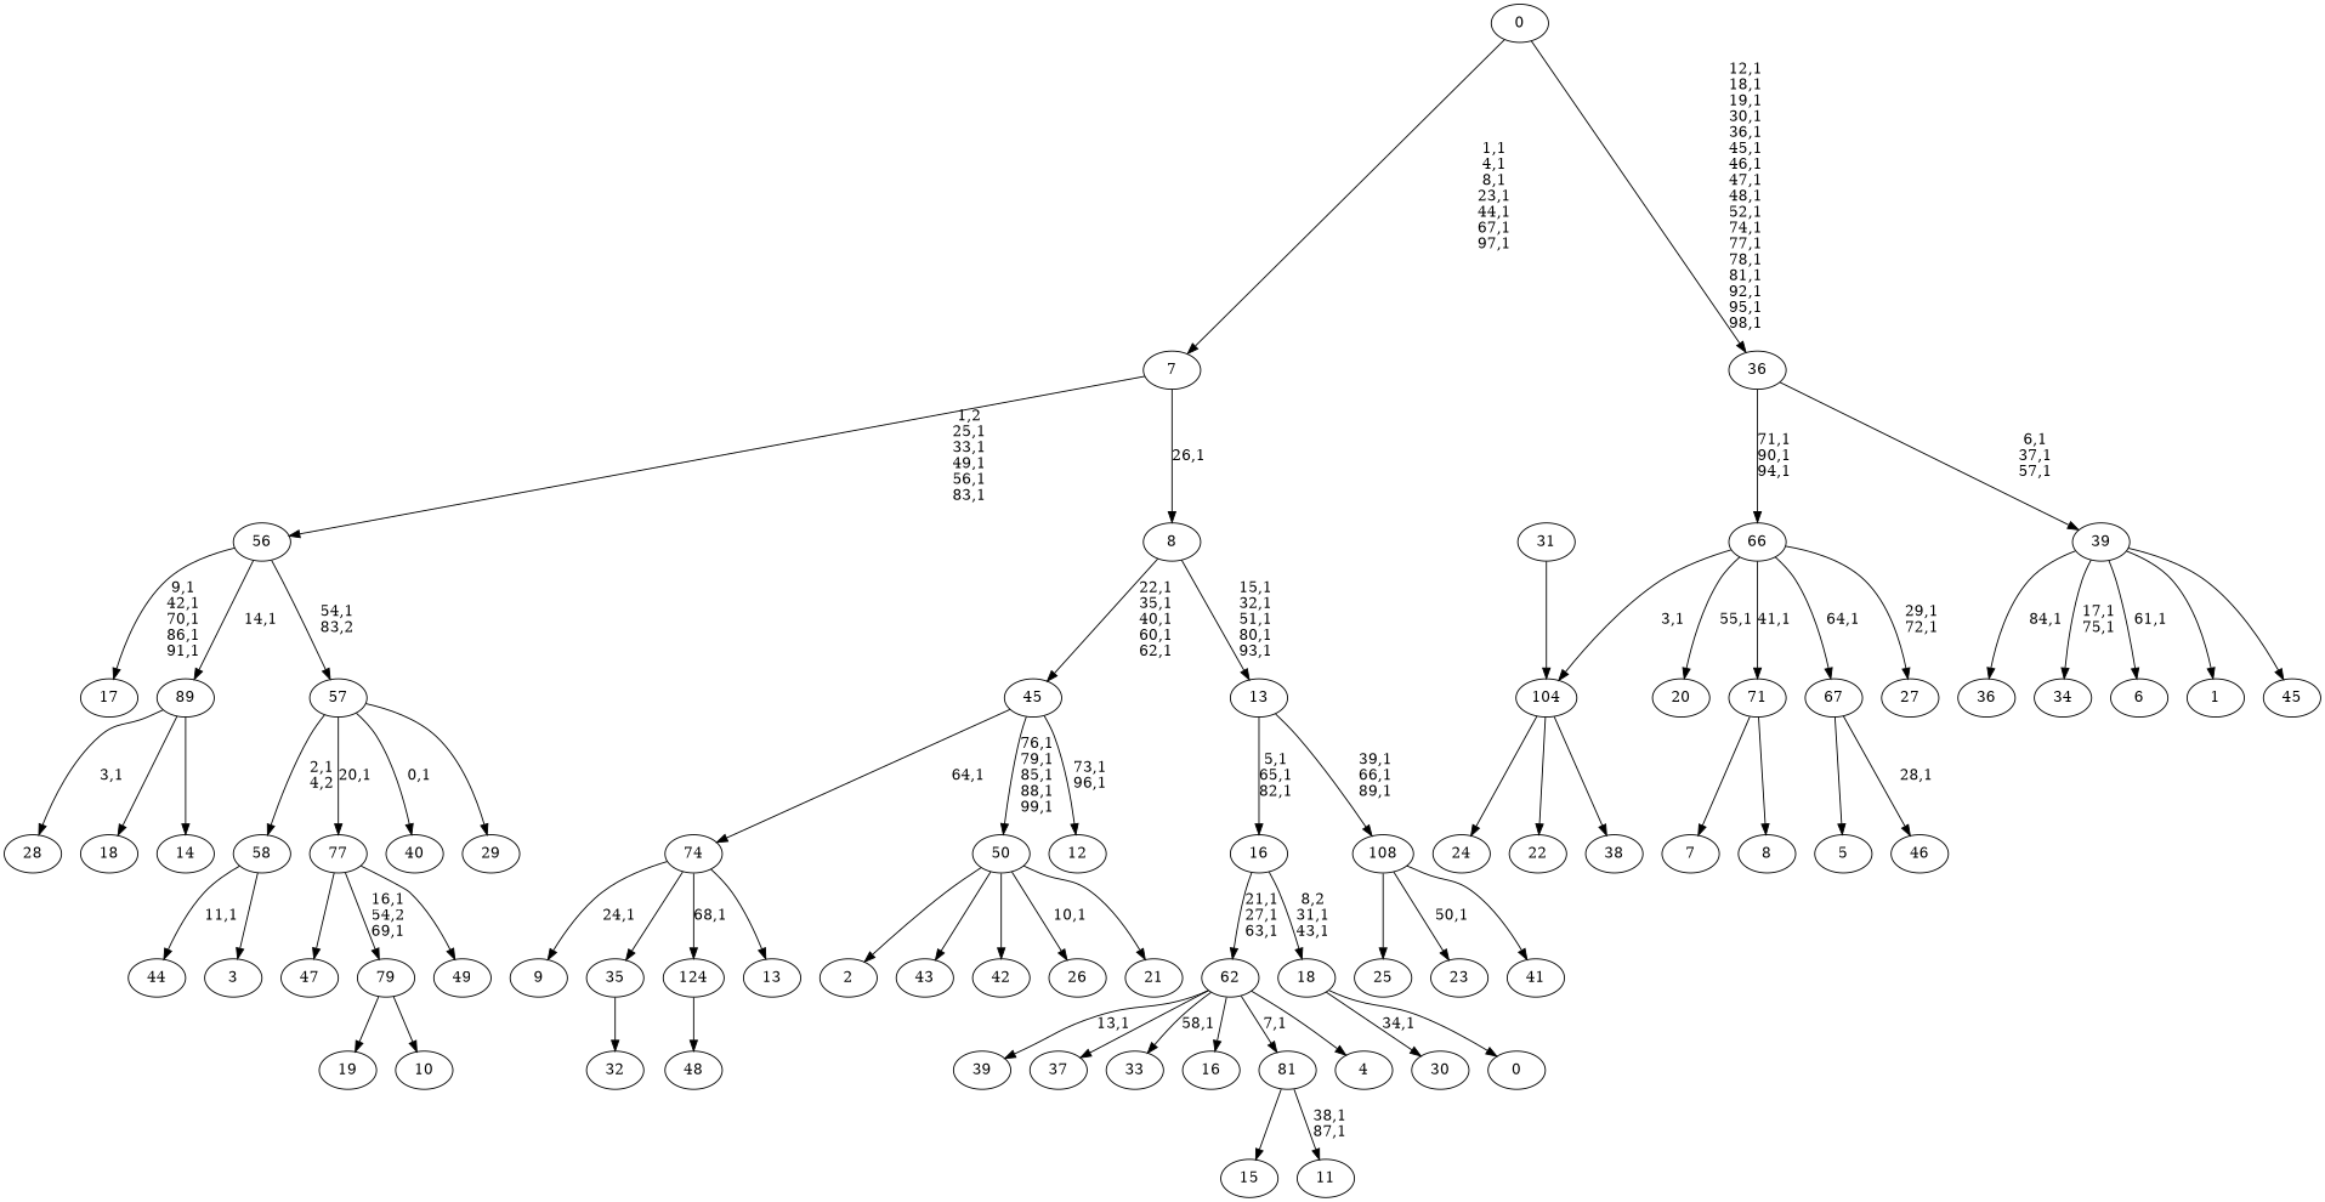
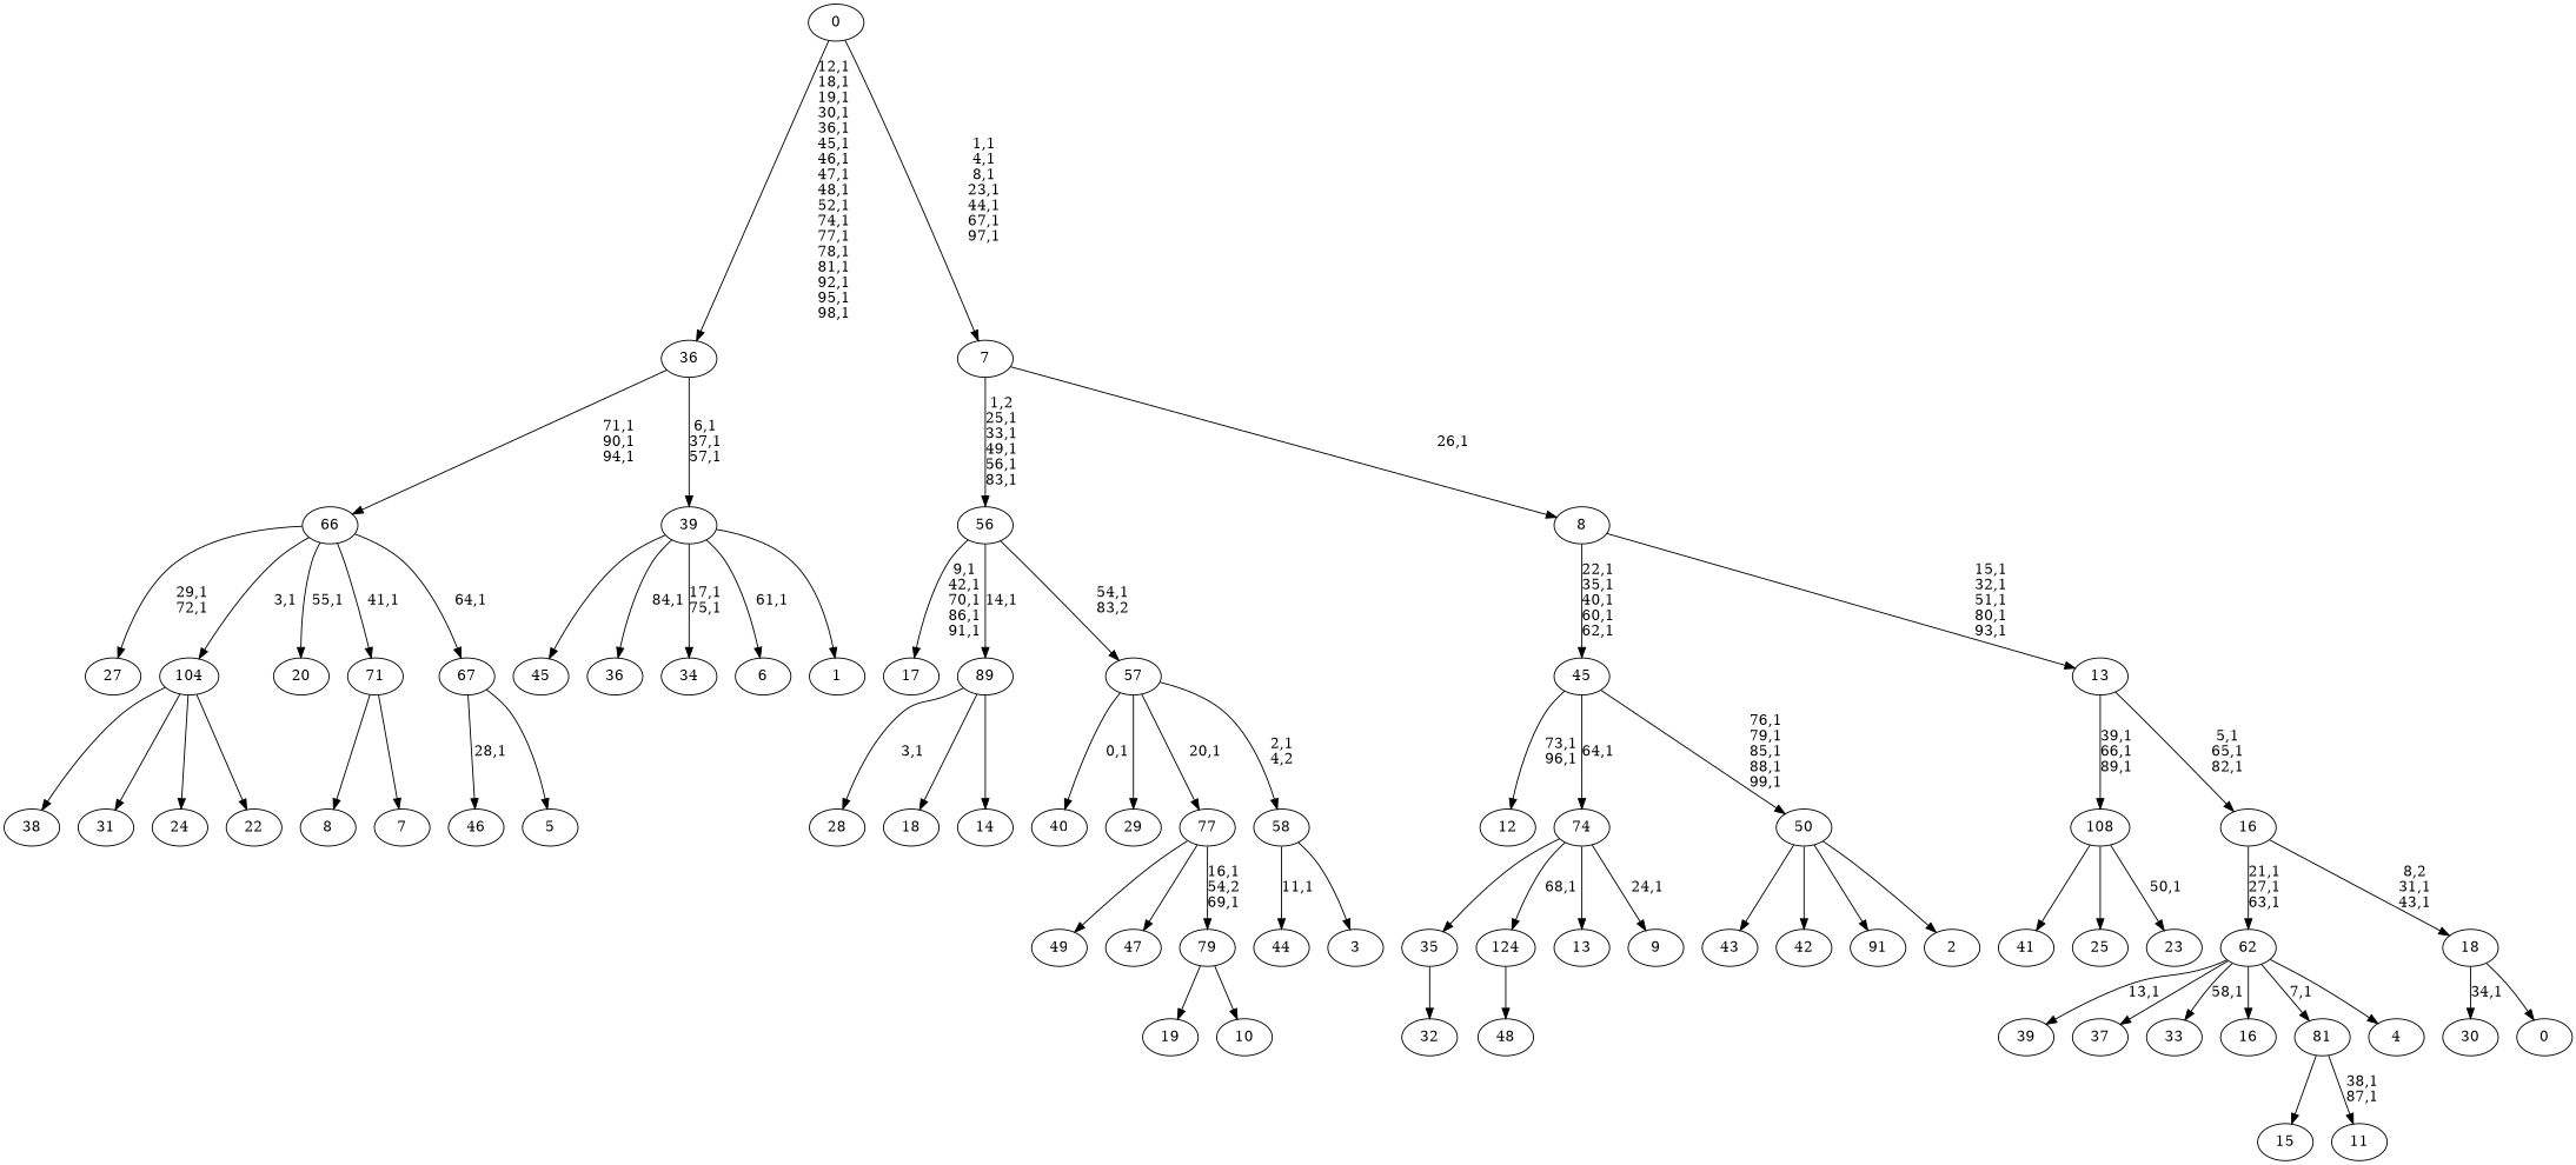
  digraph {
    n1 [label=49]
    n2 [label=48]
    n3 [label=47]
    n4 [label=46]
    n5 [label=45]
    n6 [label=44]
    n7 [label=43]
    n8 [label=42]
    n9 [label=41]
    n10 [label=40]
    n11 [label=39]
    n12 [label=38]
    n13 [label=37]
    n14 [label=36]
    n15 [label=35]
    n16 [label=32]
    n17 [label=34]
    n18 [label=33]
    124
    n20 [label=31]
    n21 [label=30]
    n22 [label=29]
    n23 [label=28]
    n24 [label=27]
-   n25 [label=26]
    n26 [label=25]
    n27 [label=24]
    n28 [label=23]
    108
    n30 [label=22]
    104
-   n32 [label=21]
+   n32 [label=91]
    n33 [label=20]
    n34 [label=19]
    n35 [label=18]
    n36 [label=17]
    n37 [label=16]
    n38 [label=15]
    n39 [label=14]
    89
    n41 [label=13]
    n42 [label=12]
    n43 [label=11]
    81
    n45 [label=10]
    79
    77
    n48 [label=9]
    74
    n50 [label=8]
    n51 [label=7]
    71
    n53 [label=6]
    n54 [label=5]
    67
    66
    n57 [label=4]
    62
    n59 [label=3]
    58
    57
    56
    n63 [label=2]
    50
    45
    n66 [label=1]
    39
    36
    n69 [label=0]
    18
    16
    13
    8
    7
    0
    n15 -> n16
    124 -> n2
    108 -> n9
    108 -> n26
    108 -> n28 [label="50,1"]
    104 -> n12
-   n20 -> 104
+   104 -> n20
    104 -> n27
    104 -> n30
    89 -> n23 [label="3,1"]
    89 -> n35
    89 -> n39
    81 -> n38
    81 -> n43 [label="38,1\n87,1"]
    79 -> n34
    79 -> n45
    77 -> n1
    77 -> n3
    77 -> 79 [label="16,1\n54,2\n69,1"]
    74 -> n15
    74 -> 124 [label="68,1"]
    74 -> n41
    74 -> n48 [label="24,1"]
    71 -> n50
    71 -> n51
    67 -> n4 [label="28,1"]
    67 -> n54
    66 -> n24 [label="29,1\n72,1"]
    66 -> 104 [label="3,1"]
    66 -> n33 [label="55,1"]
    66 -> 71 [label="41,1"]
    66 -> 67 [label="64,1"]
    62 -> n11 [label="13,1"]
    62 -> n13
    62 -> n18 [label="58,1"]
    62 -> n37
    62 -> 81 [label="7,1"]
    62 -> n57
    58 -> n6 [label="11,1"]
    58 -> n59
    57 -> n10 [label="0,1"]
    57 -> n22
    57 -> 77 [label="20,1"]
    57 -> 58 [label="2,1\n4,2"]
    56 -> n36 [label="9,1\n42,1\n70,1\n86,1\n91,1"]
    56 -> 89 [label="14,1"]
    56 -> 57 [label="54,1\n83,2"]
    50 -> n7
    50 -> n8
-   50 -> n25 [label="10,1"]
    50 -> n32
    50 -> n63
    45 -> n42 [label="73,1\n96,1"]
    45 -> 74 [label="64,1"]
    45 -> 50 [label="76,1\n79,1\n85,1\n88,1\n99,1"]
    39 -> n5
    39 -> n14 [label="84,1"]
    39 -> n17 [label="17,1\n75,1"]
    39 -> n53 [label="61,1"]
    39 -> n66
    36 -> 66 [label="71,1\n90,1\n94,1"]
    36 -> 39 [label="6,1\n37,1\n57,1"]
    18 -> n21 [label="34,1"]
    18 -> n69
    16 -> 62 [label="21,1\n27,1\n63,1"]
    16 -> 18 [label="8,2\n31,1\n43,1"]
    13 -> 108 [label="39,1\n66,1\n89,1"]
    13 -> 16 [label="5,1\n65,1\n82,1"]
    8 -> 45 [label="22,1\n35,1\n40,1\n60,1\n62,1"]
    8 -> 13 [label="15,1\n32,1\n51,1\n80,1\n93,1"]
    7 -> 56 [label="1,2\n25,1\n33,1\n49,1\n56,1\n83,1"]
    7 -> 8 [label="26,1"]
    0 -> 36 [label="12,1\n18,1\n19,1\n30,1\n36,1\n45,1\n46,1\n47,1\n48,1\n52,1\n74,1\n77,1\n78,1\n81,1\n92,1\n95,1\n98,1"]
    0 -> 7 [label="1,1\n4,1\n8,1\n23,1\n44,1\n67,1\n97,1"]
  }
